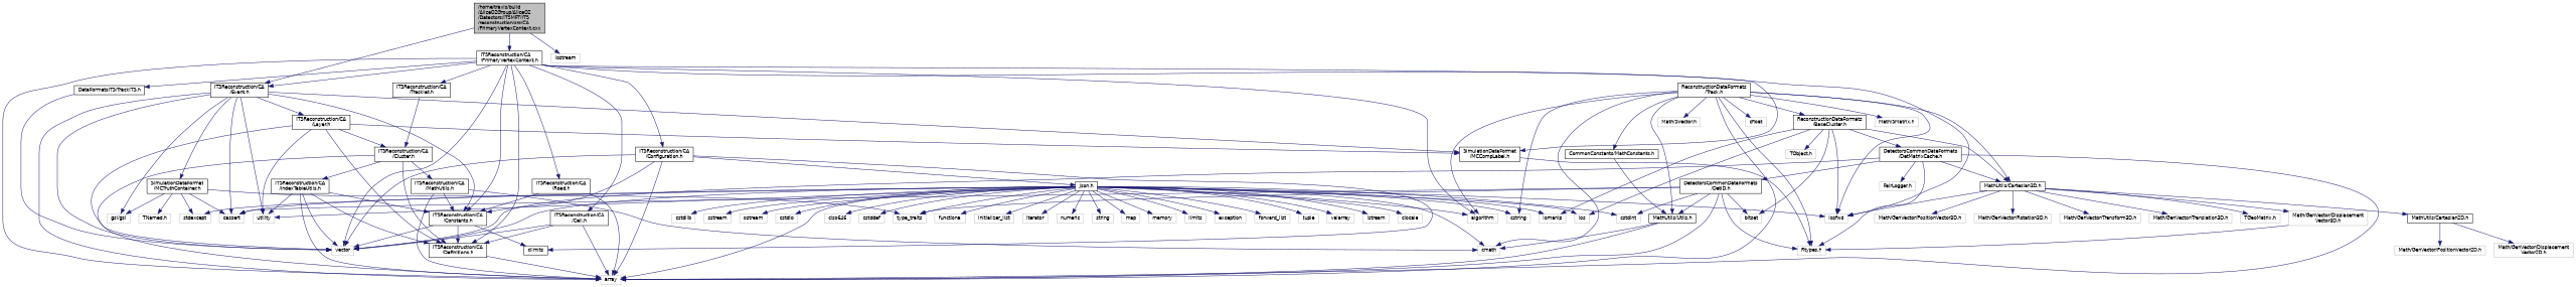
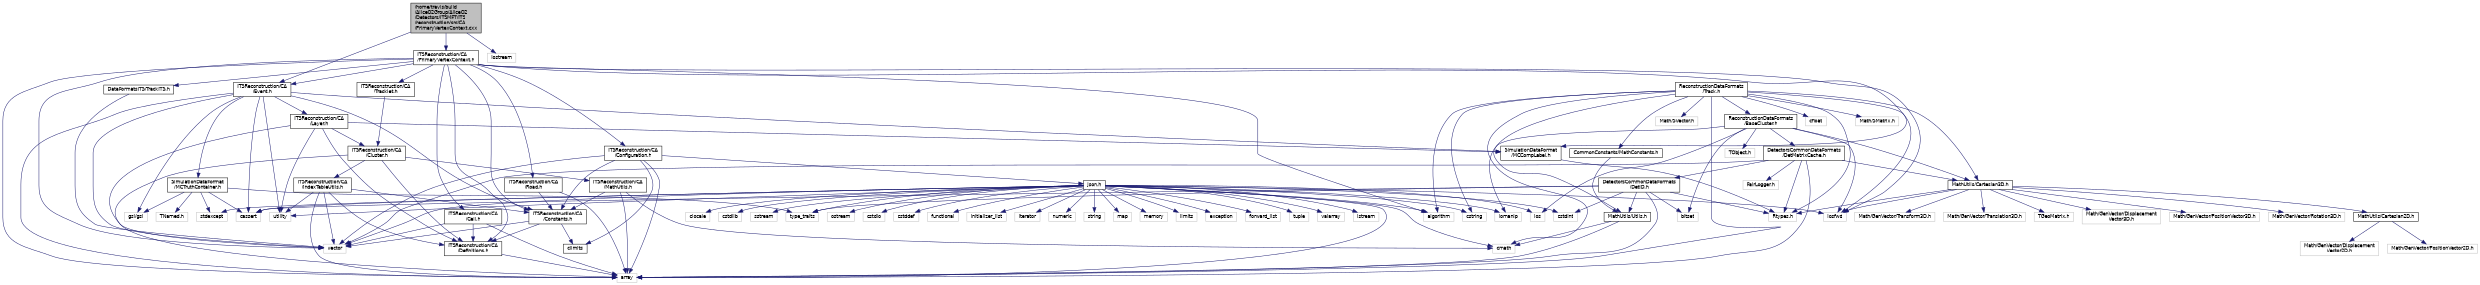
  digraph {
    node [color=grey75 fontname=Helvetica fontsize=10 shape=record]
    edge [color=midnightblue fontname=Helvetica fontsize=10 labelfontname=Helvetica labelfontsize=10 style=solid]
    n1 [color=black fillcolor=grey75 fontcolor=black height=0.2 label="/home/travis/build\l/AliceO2Group/AliceO2\l/Detectors/ITSMFT/ITS\l/reconstruction/src/CA\l/PrimaryVertexContext.cxx" style=filled width=0.4]
    n2 [color=black height=0.2 label="ITSReconstruction/CA\l/PrimaryVertexContext.h" width=0.4]
    n3 [color=black height=0.2 label="ITSReconstruction/CA\l/Event.h" width=0.4]
    n4 [height=0.2 label=iostream width=0.4]
    n5 [height=0.2 label=algorithm width=0.4]
    n6 [height=0.2 label=array width=0.4]
    n7 [height=0.2 label=iosfwd width=0.4]
    n8 [height=0.2 label=vector width=0.4]
    n9 [color=black height=0.2 label="DataFormatsITS/TrackITS.h" width=0.4]
    n10 [color=black height=0.2 label="SimulationDataFormat\l/MCCompLabel.h" width=0.4]
    n11 [color=black height=0.2 label="ITSReconstruction/CA\l/Cell.h" width=0.4]
    n12 [color=black height=0.2 label="ITSReconstruction/CA\l/Definitions.h" width=0.4]
    n13 [color=black height=0.2 label="ITSReconstruction/CA\l/Configuration.h" width=0.4]
    n14 [color=black height=0.2 label="ITSReconstruction/CA\l/Constants.h" width=0.4]
    n15 [color=black height=0.2 label="ITSReconstruction/CA\l/Road.h" width=0.4]
    n16 [color=black height=0.2 label="ITSReconstruction/CA\l/Tracklet.h" width=0.4]
    n17 [height=0.2 label=cassert width=0.4]
    n18 [height=0.2 label=utility width=0.4]
    n19 [height=0.2 label="gsl/gsl" width=0.4]
    n20 [color=black height=0.2 label="ITSReconstruction/CA\l/Layer.h" width=0.4]
    n21 [color=black height=0.2 label="SimulationDataFormat\l/MCTruthContainer.h" width=0.4]
    n22 [height=0.2 label="Rtypes.h" width=0.4]
    n23 [color=black height=0.2 label=climits width=0.4]
    n24 [color=black height=0.2 label="json.h" width=0.4]
    n25 [color=black height=0.2 label="ITSReconstruction/CA\l/Cluster.h" width=0.4]
    n26 [color=black height=0.2 label="ReconstructionDataFormats\l/Track.h" width=0.4]
    n27 [height=0.2 label=cfloat width=0.4]
    n28 [height=0.2 label=cmath width=0.4]
    n29 [height=0.2 label=cstring width=0.4]
    n30 [height=0.2 label="Math/SMatrix.h" width=0.4]
    n31 [height=0.2 label="Math/SVector.h" width=0.4]
    n32 [color=black height=0.2 label="CommonConstants/MathConstants.h" width=0.4]
    n33 [color=black height=0.2 label="MathUtils/Cartesian3D.h" width=0.4]
    n34 [color=black height=0.2 label="MathUtils/Utils.h" width=0.4]
    n35 [color=black height=0.2 label="ReconstructionDataFormats\l/BaseCluster.h" width=0.4]
    n36 [height=0.2 label="Math/GenVector/Displacement\lVector3D.h" width=0.4]
    n37 [height=0.2 label="Math/GenVector/PositionVector3D.h" width=0.4]
    n38 [height=0.2 label="Math/GenVector/Rotation3D.h" width=0.4]
    n39 [height=0.2 label="Math/GenVector/Transform3D.h" width=0.4]
    n40 [height=0.2 label="Math/GenVector/Translation3D.h" width=0.4]
    n41 [height=0.2 label="TGeoMatrix.h" width=0.4]
    n42 [color=black height=0.2 label="MathUtils/Cartesian2D.h" width=0.4]
    n43 [height=0.2 label="TObject.h" width=0.4]
    n44 [height=0.2 label=bitset width=0.4]
    n45 [height=0.2 label=iomanip width=0.4]
    n46 [height=0.2 label=ios width=0.4]
    n47 [color=black height=0.2 label="DetectorsCommonDataFormats\l/DetMatrixCache.h" width=0.4]
    n48 [height=0.2 label="Math/GenVector/Displacement\lVector2D.h" width=0.4]
    n49 [height=0.2 label="Math/GenVector/PositionVector2D.h" width=0.4]
    n50 [height=0.2 label="FairLogger.h" width=0.4]
    n51 [color=black height=0.2 label="DetectorsCommonDataFormats\l/DetID.h" width=0.4]
    n52 [height=0.2 label=cstdint width=0.4]
    n53 [height=0.2 label=type_traits width=0.4]
-   n54 [height=0.2 label=ciso646 width=0.4]
    n55 [height=0.2 label=cstddef width=0.4]
    n56 [height=0.2 label=functional width=0.4]
    n57 [height=0.2 label=initializer_list width=0.4]
    n58 [height=0.2 label=iterator width=0.4]
    n59 [height=0.2 label=numeric width=0.4]
    n60 [height=0.2 label=string width=0.4]
    n61 [height=0.2 label=map width=0.4]
    n62 [height=0.2 label=memory width=0.4]
    n63 [height=0.2 label=limits width=0.4]
    n64 [height=0.2 label=exception width=0.4]
    n65 [height=0.2 label=stdexcept width=0.4]
    n66 [height=0.2 label=forward_list width=0.4]
    n67 [height=0.2 label=tuple width=0.4]
    n68 [height=0.2 label=valarray width=0.4]
    n69 [height=0.2 label=istream width=0.4]
    n70 [height=0.2 label=clocale width=0.4]
    n71 [height=0.2 label=cstdlib width=0.4]
    n72 [height=0.2 label=sstream width=0.4]
    n73 [height=0.2 label=ostream width=0.4]
    n74 [height=0.2 label=cstdio width=0.4]
    n75 [height=0.2 label="TNamed.h" width=0.4]
    n76 [color=black height=0.2 label="ITSReconstruction/CA\l/MathUtils.h" width=0.4]
    n77 [color=black height=0.2 label="ITSReconstruction/CA\l/IndexTableUtils.h" width=0.4]
    n1 -> n2
    n1 -> n3
    n1 -> n4
    n2 -> n3
    n2 -> n5
    n2 -> n6
    n2 -> n7
    n2 -> n8
    n2 -> n9
    n2 -> n10
    n2 -> n11
    n2 -> n12
    n2 -> n13
    n2 -> n14
    n2 -> n15
    n2 -> n16
    n3 -> n6
    n3 -> n8
    n3 -> n10
    n3 -> n14
    n3 -> n17
    n3 -> n18
    n3 -> n19
    n3 -> n20
    n3 -> n21
    n9 -> n8
    n10 -> n22
    n11 -> n6
    n11 -> n8
    n11 -> n12
    n12 -> n6
    n13 -> n6
    n13 -> n8
    n13 -> n14
    n13 -> n23
    n13 -> n24
    n14 -> n8
    n14 -> n12
    n14 -> n23
    n15 -> n6
    n15 -> n14
    n16 -> n25
    n20 -> n8
    n20 -> n10
    n20 -> n12
    n20 -> n18
    n20 -> n25
    n21 -> n17
    n21 -> n19
    n21 -> n53
    n21 -> n65
    n21 -> n75
    n24 -> n5
    n24 -> n6
    n24 -> n7
    n24 -> n8
    n24 -> n17
    n24 -> n18
    n24 -> n28
    n24 -> n29
    n24 -> n45
    n24 -> n46
    n24 -> n52
    n24 -> n53
-   n24 -> n54
    n24 -> n55
    n24 -> n56
    n24 -> n57
    n24 -> n58
    n24 -> n59
    n24 -> n60
    n24 -> n61
    n24 -> n62
    n24 -> n63
    n24 -> n64
    n24 -> n65
    n24 -> n66
    n24 -> n67
    n24 -> n68
    n24 -> n69
    n24 -> n70
    n24 -> n71
    n24 -> n72
    n24 -> n73
    n24 -> n74
    n25 -> n6
    n25 -> n12
    n25 -> n76
    n25 -> n77
    n26 -> n5
    n26 -> n6
    n26 -> n7
    n26 -> n22
    n26 -> n27
    n26 -> n28
    n26 -> n29
    n26 -> n30
    n26 -> n31
    n26 -> n32
    n26 -> n33
    n26 -> n34
    n26 -> n35
    n32 -> n34
    n33 -> n7
-   n36 -> n22
+   n33 -> n22
    n33 -> n36
    n33 -> n37
    n33 -> n38
    n33 -> n39
    n33 -> n40
    n33 -> n41
    n33 -> n42
    n34 -> n6
    n34 -> n28
    n35 -> n7
    n35 -> n33
    n35 -> n43
    n35 -> n44
    n35 -> n45
    n35 -> n46
    n35 -> n47
    n42 -> n48
    n42 -> n49
    n47 -> n6
    n47 -> n8
    n47 -> n22
    n47 -> n33
    n47 -> n50
    n47 -> n51
    n51 -> n6
    n51 -> n17
    n51 -> n22
    n51 -> n34
    n51 -> n44
    n51 -> n52
    n51 -> n53
    n76 -> n6
    n76 -> n14
    n76 -> n28
    n77 -> n6
    n77 -> n8
    n77 -> n12
    n77 -> n14
    n77 -> n18
  }
